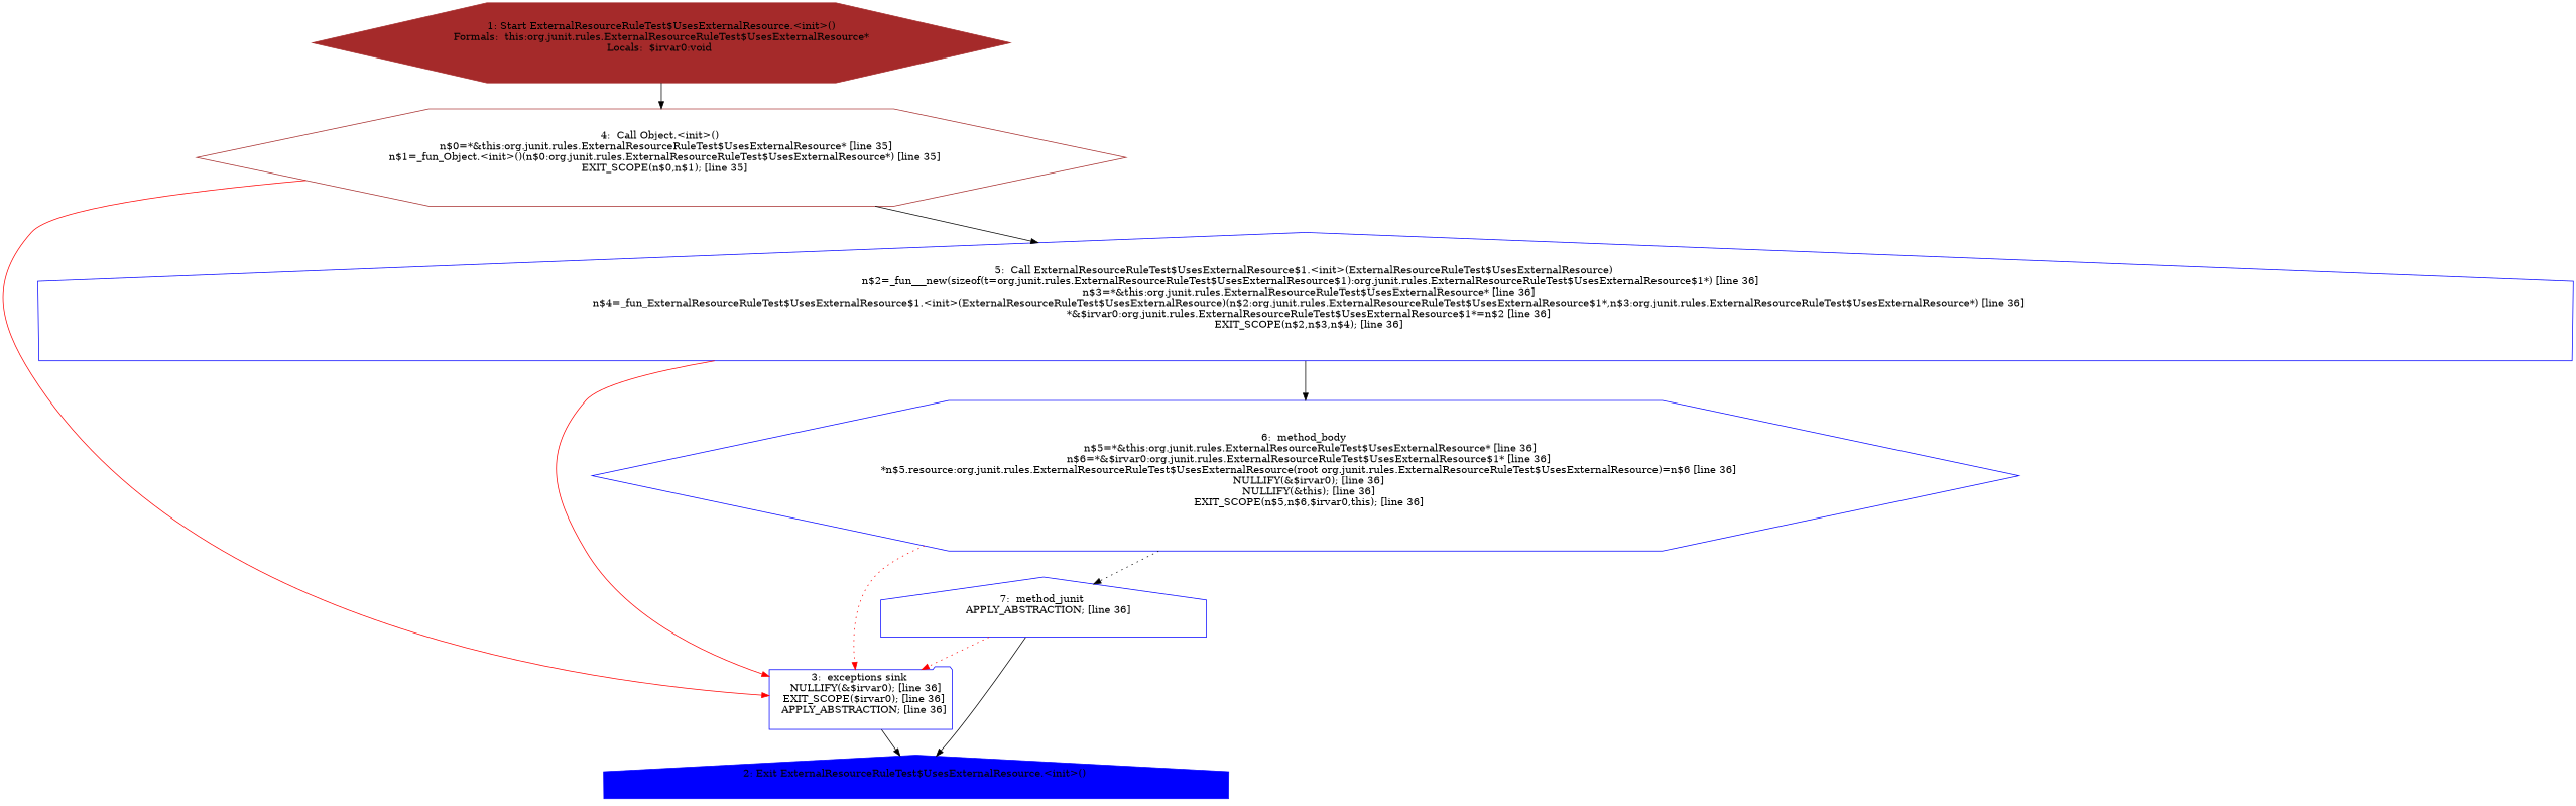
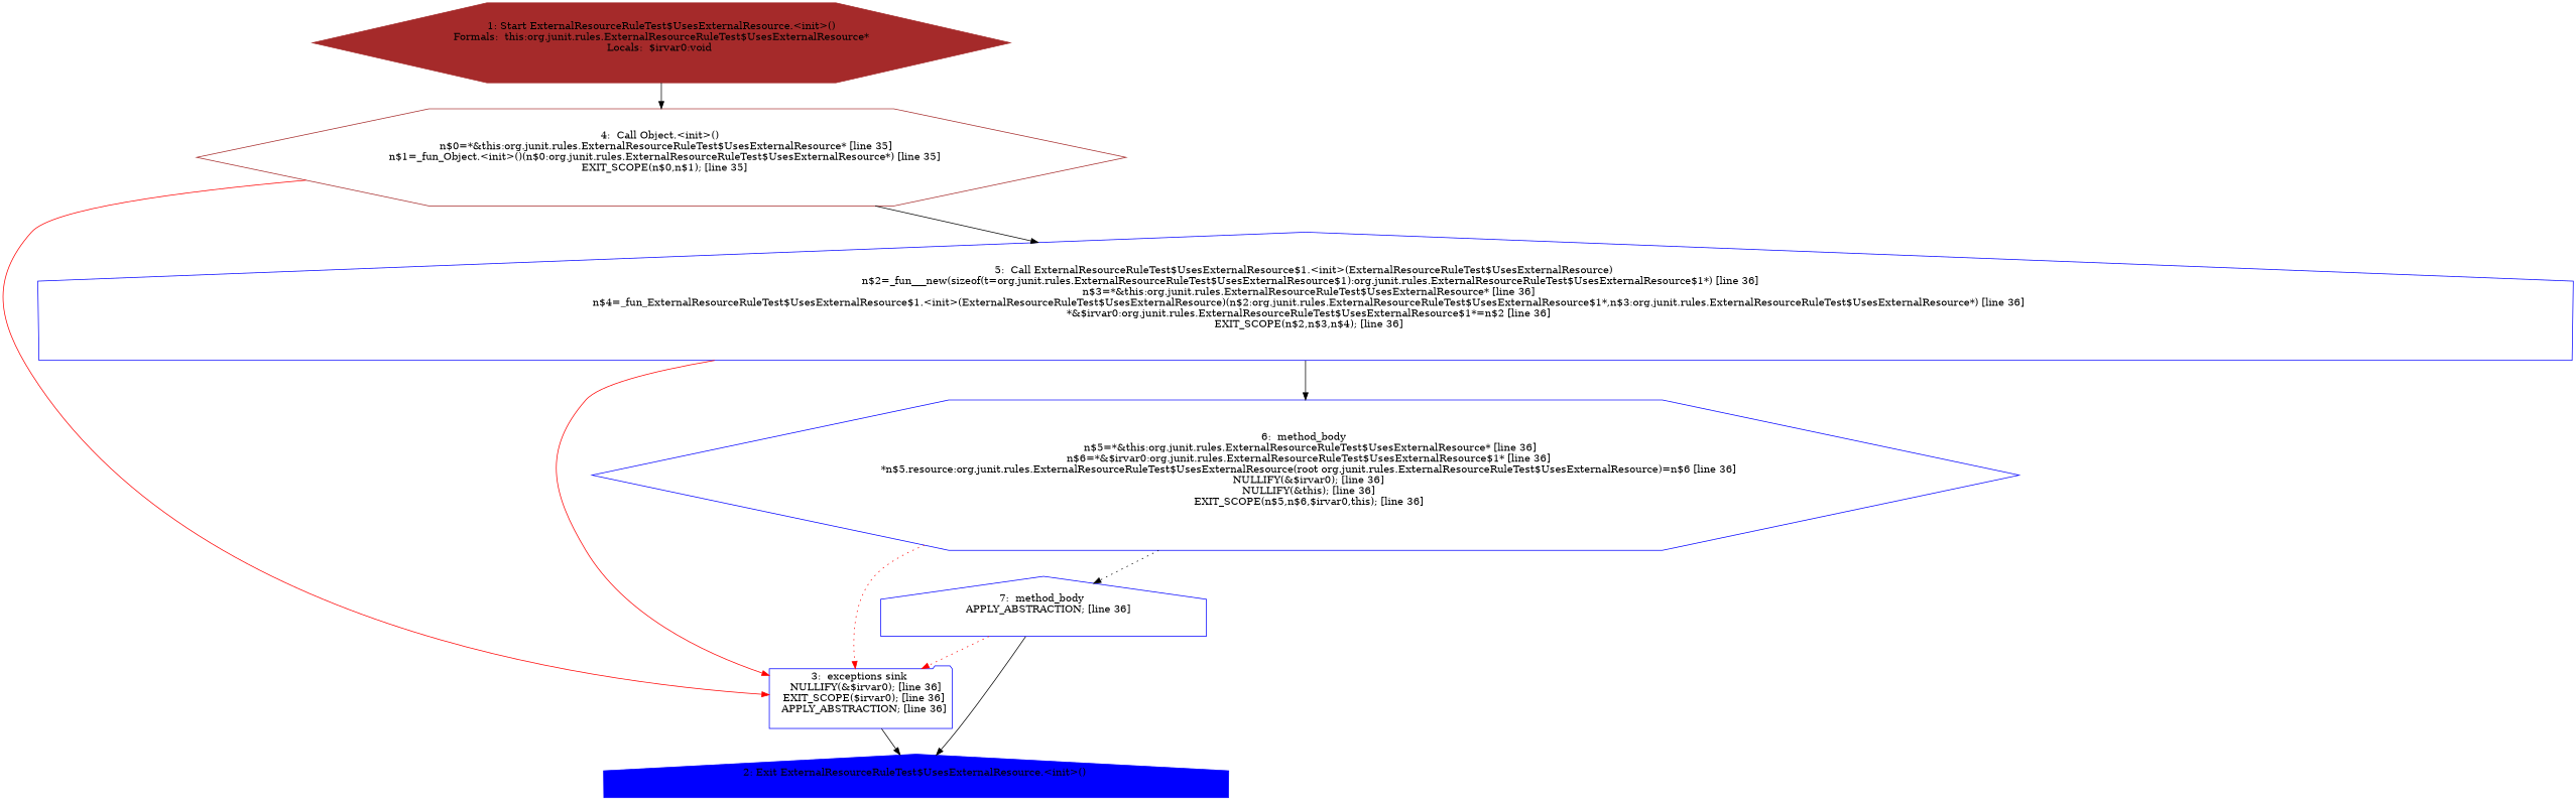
  digraph {
    node [color=blue shape=hexagon]
    edge [style=solid]
    n1 [color=brown label="1: Start ExternalResourceRuleTest$UsesExternalResource.<init>()\nFormals:  this:org.junit.rules.ExternalResourceRuleTest$UsesExternalResource*\nLocals:  $irvar0:void \n  " style=filled]
    n2 [label="4:  Call Object.<init>() \n   n$0=*&this:org.junit.rules.ExternalResourceRuleTest$UsesExternalResource* [line 35]\n  n$1=_fun_Object.<init>()(n$0:org.junit.rules.ExternalResourceRuleTest$UsesExternalResource*) [line 35]\n  EXIT_SCOPE(n$0,n$1); [line 35]\n " color=brown]
    n3 [label="3:  exceptions sink \n   NULLIFY(&$irvar0); [line 36]\n  EXIT_SCOPE($irvar0); [line 36]\n  APPLY_ABSTRACTION; [line 36]\n " shape=folder]
    n4 [label="5:  Call ExternalResourceRuleTest$UsesExternalResource$1.<init>(ExternalResourceRuleTest$UsesExternalResource) \n   n$2=_fun___new(sizeof(t=org.junit.rules.ExternalResourceRuleTest$UsesExternalResource$1):org.junit.rules.ExternalResourceRuleTest$UsesExternalResource$1*) [line 36]\n  n$3=*&this:org.junit.rules.ExternalResourceRuleTest$UsesExternalResource* [line 36]\n  n$4=_fun_ExternalResourceRuleTest$UsesExternalResource$1.<init>(ExternalResourceRuleTest$UsesExternalResource)(n$2:org.junit.rules.ExternalResourceRuleTest$UsesExternalResource$1*,n$3:org.junit.rules.ExternalResourceRuleTest$UsesExternalResource*) [line 36]\n  *&$irvar0:org.junit.rules.ExternalResourceRuleTest$UsesExternalResource$1*=n$2 [line 36]\n  EXIT_SCOPE(n$2,n$3,n$4); [line 36]\n " shape=house]
    n5 [label="2: Exit ExternalResourceRuleTest$UsesExternalResource.<init>() \n  " style=filled shape=house]
    n6 [label="6:  method_body \n   n$5=*&this:org.junit.rules.ExternalResourceRuleTest$UsesExternalResource* [line 36]\n  n$6=*&$irvar0:org.junit.rules.ExternalResourceRuleTest$UsesExternalResource$1* [line 36]\n  *n$5.resource:org.junit.rules.ExternalResourceRuleTest$UsesExternalResource(root org.junit.rules.ExternalResourceRuleTest$UsesExternalResource)=n$6 [line 36]\n  NULLIFY(&$irvar0); [line 36]\n  NULLIFY(&this); [line 36]\n  EXIT_SCOPE(n$5,n$6,$irvar0,this); [line 36]\n "]
-   n7 [label="7:  method_junit \n   APPLY_ABSTRACTION; [line 36]\n " shape=house]
+   n7 [label="7:  method_body \n   APPLY_ABSTRACTION; [line 36]\n " shape=house]
    n1 -> n2
    n2 -> n3 [color=red]
    n2 -> n4
    n3 -> n5
    n4 -> n3 [color=red]
    n4 -> n6
    n6 -> n3 [color=red style=dotted]
    n6 -> n7 [style=dotted]
    n7 -> n3 [color=red style=dotted]
    n7 -> n5
  }
